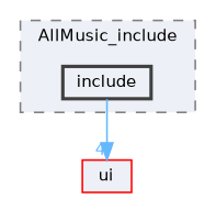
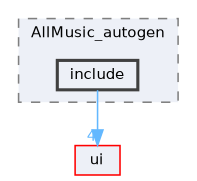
  digraph {
    compound=true
    node [fillcolor="#edf0f7" fontname=Helvetica fontsize=10 shape=box]
    n1 [color=grey25 height=0.2 label=include style="filled,bold" width=0.4]
    n2 [color=red height=0.2 label=ui style=filled width=0.4]
    subgraph cluster_1 {
      bgcolor="#edf0f7"
      fontname=Helvetica
      fontsize=10
-     label=AllMusic_include
+     label=AllMusic_autogen
      pencolor=grey50
      style="filled,dashed"
      n1
    }
    n1 -> n2 [color=steelblue1 fontcolor=steelblue1 fontname=Helvetica fontsize=10 headlabel=4 labeldistance=1.5 labelfontname=Helvetica labelfontsize=10]
  }
